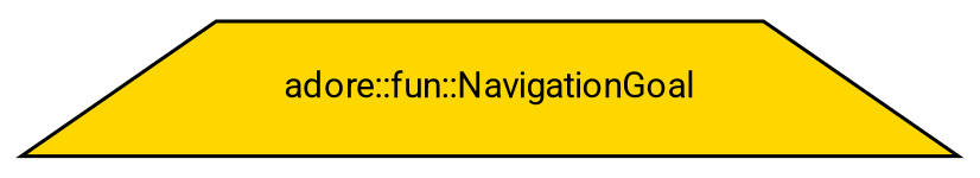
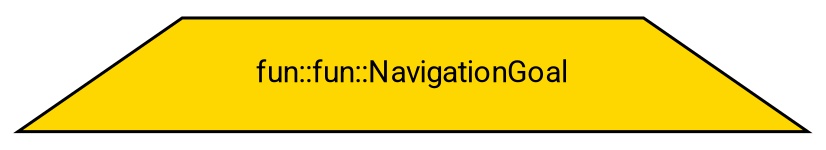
  digraph {
    rankdir=LR
    fontname=Roboto
-   n1 [color=black fillcolor=gold fontname=Roboto fontsize=10 height=0.2 label="adore::fun::NavigationGoal" shape=trapezium style=filled width=0.4]
+   n1 [color=black fillcolor=gold fontname=Roboto fontsize=10 height=0.2 label="fun::fun::NavigationGoal" shape=trapezium style=filled width=0.4]
  }
